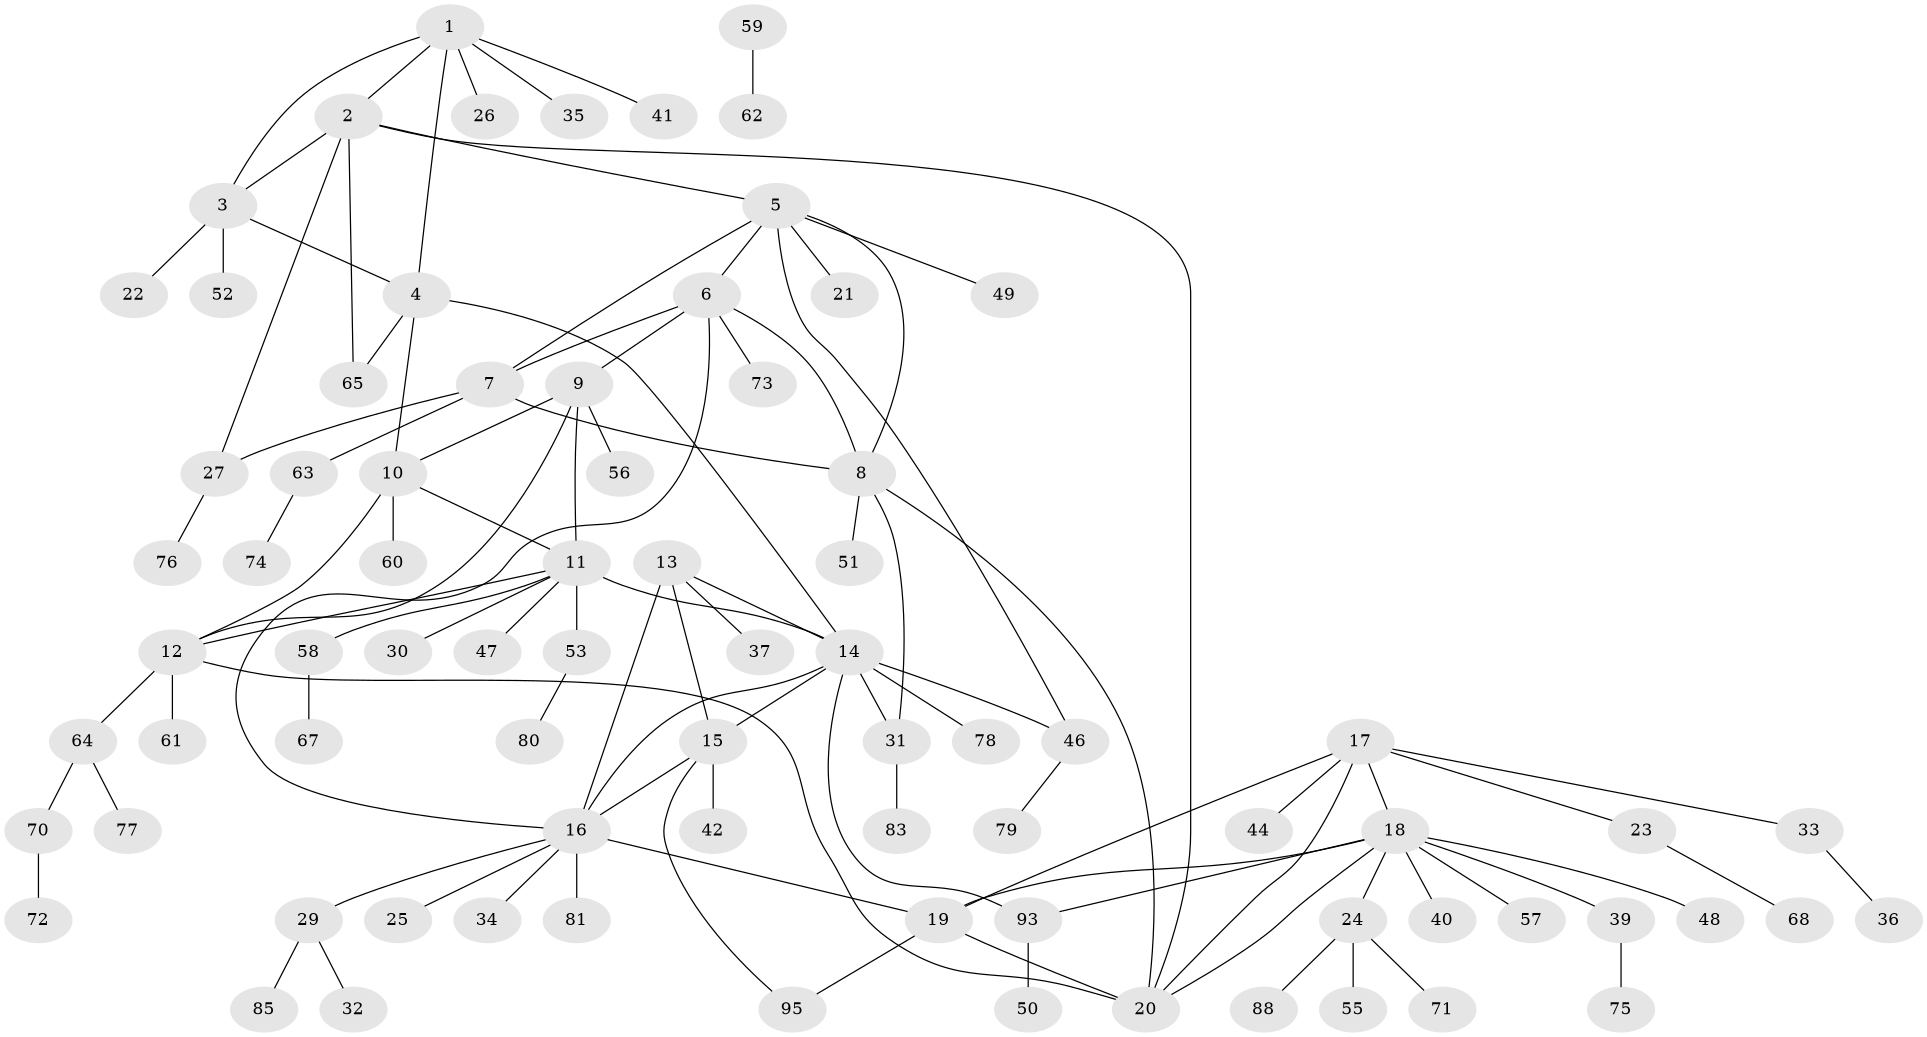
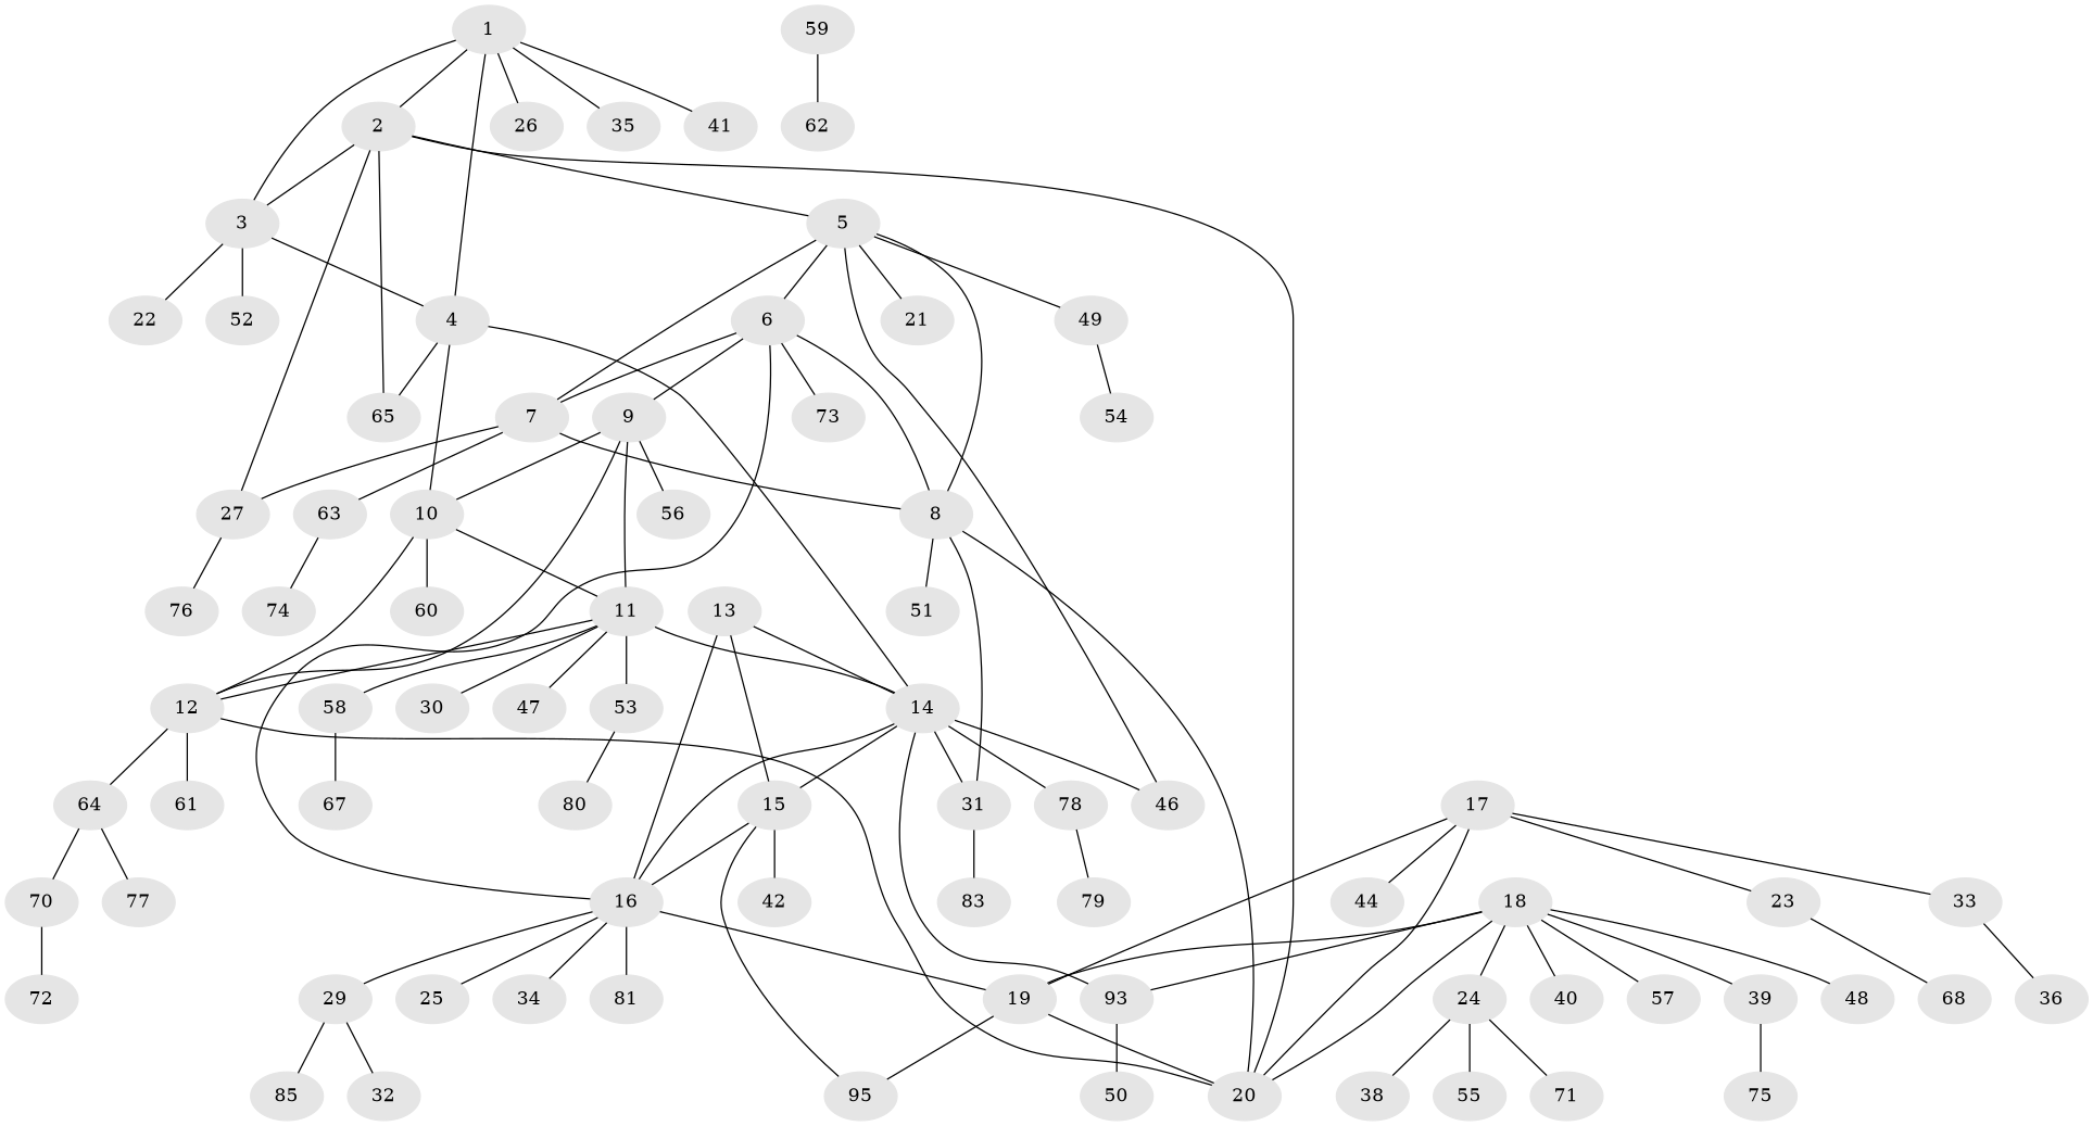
  graph {
    node [color=gray90 style=filled]
    1
    2
    3
    4
    26
    35
    41
    5
    20
    27
    65
    22
    52
    10
    14
    6
    7
    8
    21
    46
    49
    76
    11
    12
    60
    16
    31
    15
    n29 [label=93]
    78
    59
    62
    9
    73
    63
    51
    79
+   54
    56
    19
    25
    29
    34
    81
    74
    83
    30
    47
    53
    58
    61
    64
    80
    67
    70
    77
    13
-   37
    42
    n60 [label=95]
    50
    32
    n63 [label=85]
    17
    18
    23
    33
    44
    48
    24
    39
    40
    57
    68
    36
-   38 [label=88]
+   38
    55
    71
    75
    72
    1 -- 2
    1 -- 3
    1 -- 4
    1 -- 26
    1 -- 35
    1 -- 41
    2 -- 3
    2 -- 5
    2 -- 20
    2 -- 27
    2 -- 65
    3 -- 4
    3 -- 22
    3 -- 52
    4 -- 65
    4 -- 10
    4 -- 14
    5 -- 6
    5 -- 7
    5 -- 8
    5 -- 21
    5 -- 46
    5 -- 49
    27 -- 76
    10 -- 11
    10 -- 12
    10 -- 60
    14 -- 46
    14 -- 16
    14 -- 31
    14 -- 15
    14 -- n29
    14 -- 78
    6 -- 7
    6 -- 8
    6 -- 16
    6 -- 9
    6 -- 73
    7 -- 27
    7 -- 8
    7 -- 63
    8 -- 20
    8 -- 31
    8 -- 51
-   46 -- 79
+   78 -- 79
+   49 -- 54
    11 -- 14
    11 -- 12
    11 -- 30
    11 -- 47
    11 -- 53
    11 -- 58
    12 -- 20
    12 -- 61
    12 -- 64
    16 -- 19
    16 -- 25
    16 -- 29
    16 -- 34
    16 -- 81
    31 -- 83
    15 -- 16
    15 -- 42
    15 -- n60
    n29 -- 50
    59 -- 62
    9 -- 10
    9 -- 11
    9 -- 12
    9 -- 56
    63 -- 74
    19 -- 20
    19 -- n60
    29 -- 32
    29 -- n63
    53 -- 80
    58 -- 67
    64 -- 70
    64 -- 77
    70 -- 72
    13 -- 14
    13 -- 16
    13 -- 15
-   13 -- 37
    17 -- 20
    17 -- 19
-   17 -- 18
    17 -- 23
    17 -- 33
    17 -- 44
    18 -- 20
    18 -- n29
    18 -- 19
    18 -- 48
    18 -- 24
    18 -- 39
    18 -- 40
    18 -- 57
    23 -- 68
    33 -- 36
    24 -- 38
    24 -- 55
    24 -- 71
    39 -- 75
  }
